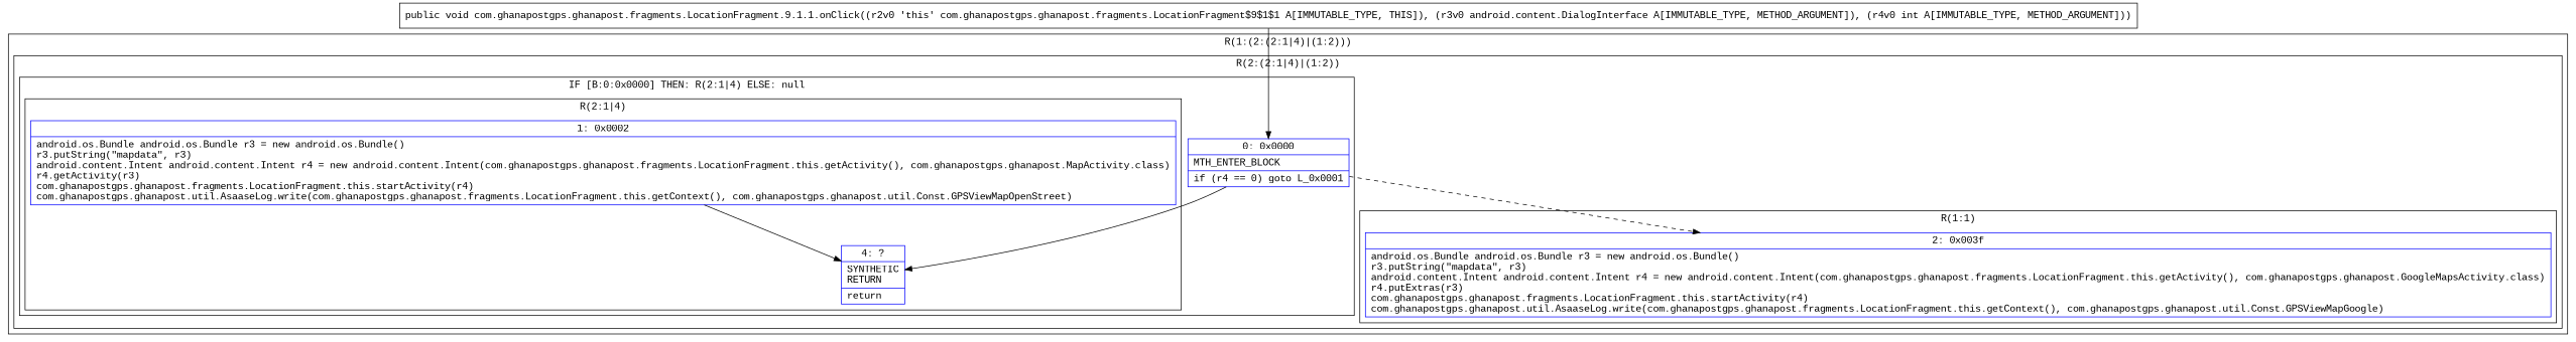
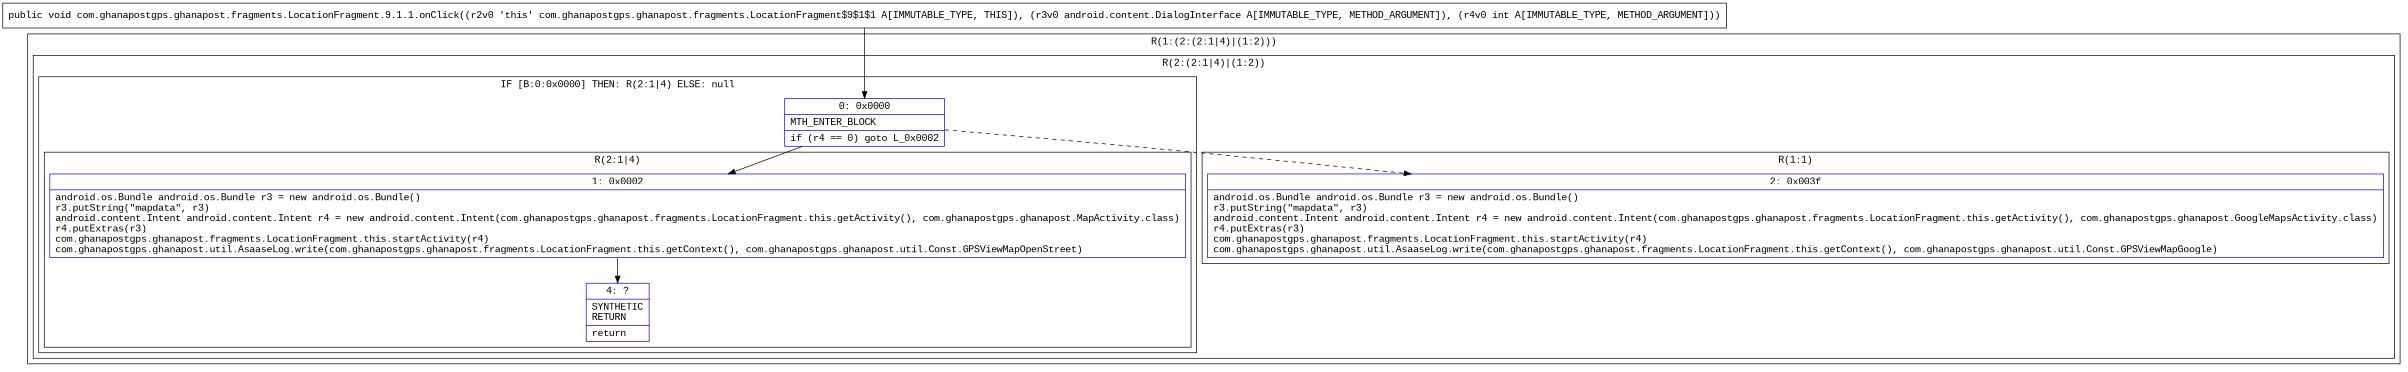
  digraph {
    fontname="Liberation Mono"
    node [color=blue fontname="Liberation Mono" shape=record]
    edge [fontname="Liberation Mono"]
-   n1 [label="{1\:\ 0x0002|android.os.Bundle android.os.Bundle r3 = new android.os.Bundle()\lr3.putString(\"mapdata\", r3)\landroid.content.Intent android.content.Intent r4 = new android.content.Intent(com.ghanapostgps.ghanapost.fragments.LocationFragment.this.getActivity(), com.ghanapostgps.ghanapost.MapActivity.class)\lr4.getActivity(r3)\lcom.ghanapostgps.ghanapost.fragments.LocationFragment.this.startActivity(r4)\lcom.ghanapostgps.ghanapost.util.AsaaseLog.write(com.ghanapostgps.ghanapost.fragments.LocationFragment.this.getContext(), com.ghanapostgps.ghanapost.util.Const.GPSViewMapOpenStreet)\l}"]
+   n1 [label="{1\:\ 0x0002|android.os.Bundle android.os.Bundle r3 = new android.os.Bundle()\lr3.putString(\"mapdata\", r3)\landroid.content.Intent android.content.Intent r4 = new android.content.Intent(com.ghanapostgps.ghanapost.fragments.LocationFragment.this.getActivity(), com.ghanapostgps.ghanapost.MapActivity.class)\lr4.putExtras(r3)\lcom.ghanapostgps.ghanapost.fragments.LocationFragment.this.startActivity(r4)\lcom.ghanapostgps.ghanapost.util.AsaaseLog.write(com.ghanapostgps.ghanapost.fragments.LocationFragment.this.getContext(), com.ghanapostgps.ghanapost.util.Const.GPSViewMapOpenStreet)\l}"]
    n2 [label="{4\:\ ?|SYNTHETIC\lRETURN\l|return\l}"]
-   n3 [label="{0\:\ 0x0000|MTH_ENTER_BLOCK\l|if (r4 == 0) goto L_0x0001\l}"]
+   n3 [label="{0\:\ 0x0000|MTH_ENTER_BLOCK\l|if (r4 == 0) goto L_0x0002\l}"]
    n4 [label="{2\:\ 0x003f|android.os.Bundle android.os.Bundle r3 = new android.os.Bundle()\lr3.putString(\"mapdata\", r3)\landroid.content.Intent android.content.Intent r4 = new android.content.Intent(com.ghanapostgps.ghanapost.fragments.LocationFragment.this.getActivity(), com.ghanapostgps.ghanapost.GoogleMapsActivity.class)\lr4.putExtras(r3)\lcom.ghanapostgps.ghanapost.fragments.LocationFragment.this.startActivity(r4)\lcom.ghanapostgps.ghanapost.util.AsaaseLog.write(com.ghanapostgps.ghanapost.fragments.LocationFragment.this.getContext(), com.ghanapostgps.ghanapost.util.Const.GPSViewMapGoogle)\l}"]
    n5 [label="{public void com.ghanapostgps.ghanapost.fragments.LocationFragment.9.1.1.onClick((r2v0 'this' com.ghanapostgps.ghanapost.fragments.LocationFragment$9$1$1 A[IMMUTABLE_TYPE, THIS]), (r3v0 android.content.DialogInterface A[IMMUTABLE_TYPE, METHOD_ARGUMENT]), (r4v0 int A[IMMUTABLE_TYPE, METHOD_ARGUMENT])) }" color=""]
    subgraph cluster_1 {
      label="R(1:(2:(2:1|4)|(1:2)))"
      subgraph cluster_2 {
        label="R(2:(2:1|4)|(1:2))"
        subgraph cluster_3 {
          label="IF [B:0:0x0000] THEN: R(2:1|4) ELSE: null"
          n3
          subgraph cluster_4 {
            label="R(2:1|4)"
            n1
            n2
          }
        }
        subgraph cluster_5 {
          label="R(1:1)"
          n4
        }
      }
    }
    n1 -> n2
-   n3 -> n2
+   n3 -> n1
    n3 -> n4 [style=dashed]
    n5 -> n3
  }
